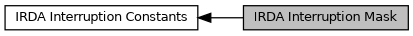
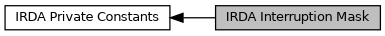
  digraph {
    rankdir=LR
    node [color=black fontname=Helvetica fontsize=10 shape=record style=filled]
-   n1 [fillcolor=white height=0.2 label="IRDA Interruption Constants" width=0.4]
+   n1 [fillcolor=white height=0.2 label="IRDA Private Constants" width=0.4]
    n2 [fillcolor=grey75 fontcolor=black height=0.2 label="IRDA Interruption Mask" width=0.4]
    n1 -> n2 [dir=back fontname=Helvetica fontsize=10 labelfontname=Helvetica labelfontsize=10 shape=plaintext style=solid]
  }
